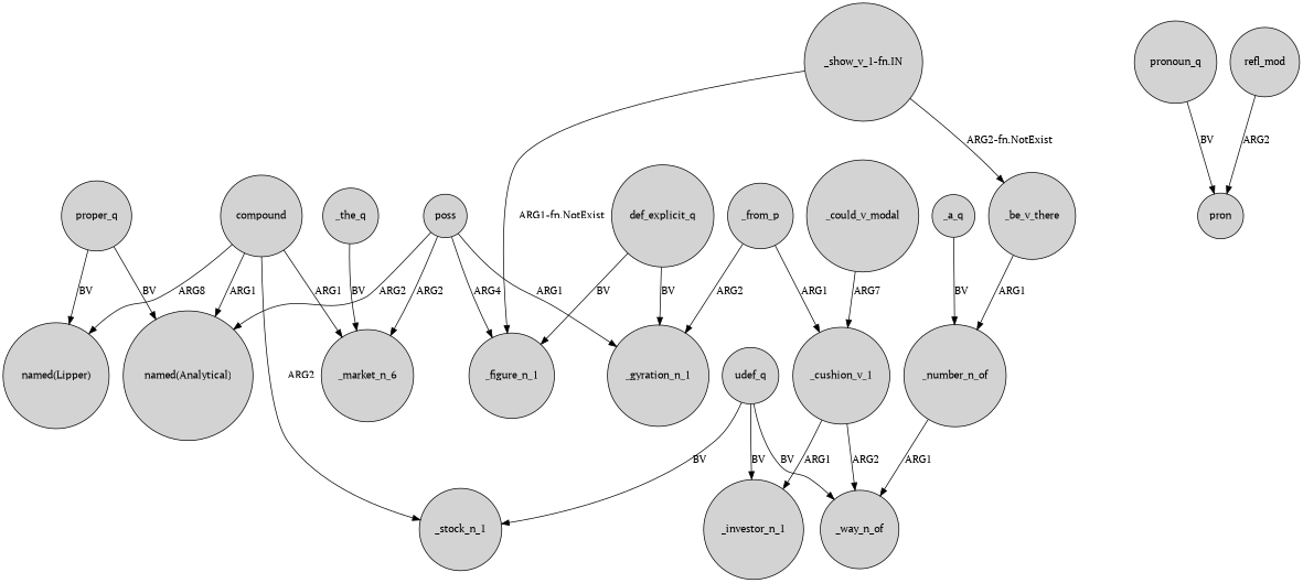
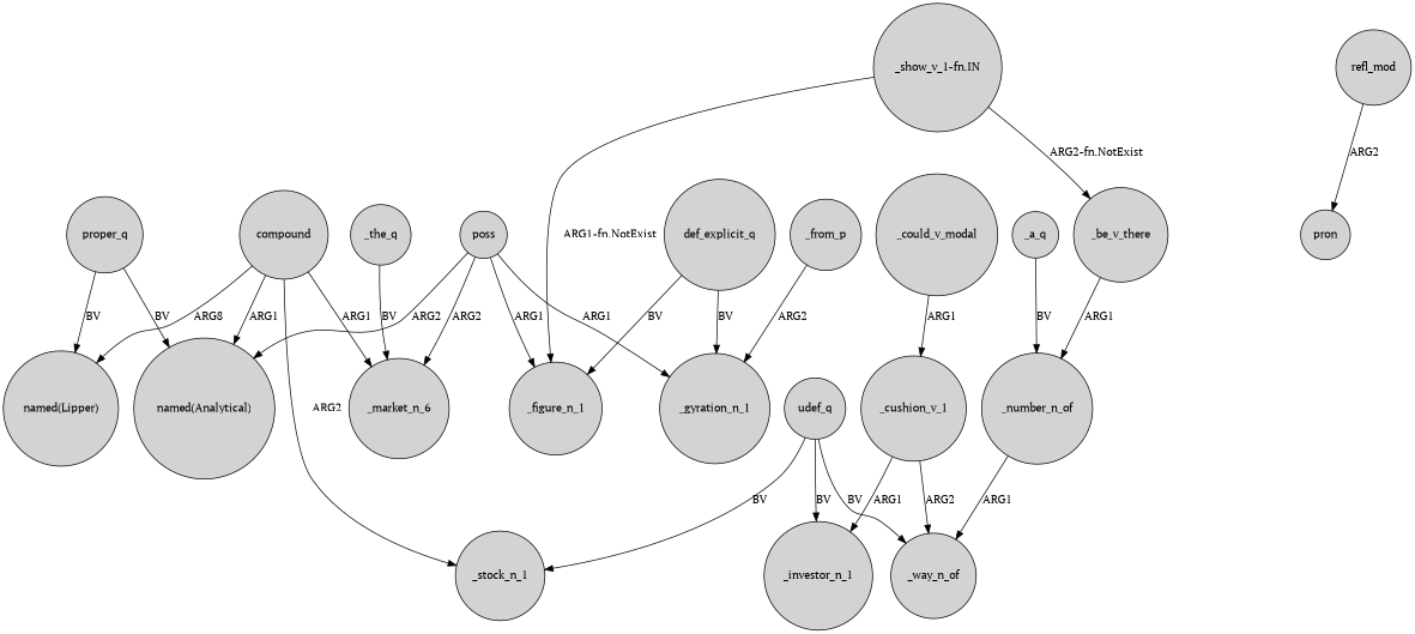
  digraph {
    fontname="PT Serif"
    node [fontname="PT Serif" shape=circle style=filled]
    edge [fontname="PT Serif"]
    poss
    "named(Analytical)"
    _gyration_n_1
    _figure_n_1
    n5 [label=_market_n_6]
    "_show_v_1-fn.IN"
    _be_v_there
    _number_n_of
    _cushion_v_1
    _way_n_of
    _investor_n_1
    def_explicit_q
    _a_q
    udef_q
    _stock_n_1
    proper_q
    "named(Lipper)"
    compound
    _from_p
-   pronoun_q
    pron
    refl_mod
    _could_v_modal
    _the_q
    poss -> "named(Analytical)" [label=ARG2]
    poss -> _gyration_n_1 [label=ARG1]
-   poss -> _figure_n_1 [label=ARG4]
+   poss -> _figure_n_1 [label=ARG1]
    poss -> n5 [label=ARG2]
    "_show_v_1-fn.IN" -> _figure_n_1 [label="ARG1-fn.NotExist"]
    "_show_v_1-fn.IN" -> _be_v_there [label="ARG2-fn.NotExist"]
    _be_v_there -> _number_n_of [label=ARG1]
    _number_n_of -> _way_n_of [label=ARG1]
    _cushion_v_1 -> _way_n_of [label=ARG2]
    _cushion_v_1 -> _investor_n_1 [label=ARG1]
    def_explicit_q -> _gyration_n_1 [label=BV]
    def_explicit_q -> _figure_n_1 [label=BV]
    _a_q -> _number_n_of [label=BV]
    udef_q -> _way_n_of [label=BV]
    udef_q -> _investor_n_1 [label=BV]
    udef_q -> _stock_n_1 [label=BV]
    proper_q -> "named(Analytical)" [label=BV]
    proper_q -> "named(Lipper)" [label=BV]
    compound -> "named(Analytical)" [label=ARG1]
    compound -> n5 [label=ARG1]
    compound -> _stock_n_1 [label=ARG2]
    compound -> "named(Lipper)" [label=ARG8]
    _from_p -> _gyration_n_1 [label=ARG2]
-   _from_p -> _cushion_v_1 [label=ARG1]
-   pronoun_q -> pron [label=BV]
    refl_mod -> pron [label=ARG2]
-   _could_v_modal -> _cushion_v_1 [label=ARG7]
+   _could_v_modal -> _cushion_v_1 [label=ARG1]
    _the_q -> n5 [label=BV]
  }
